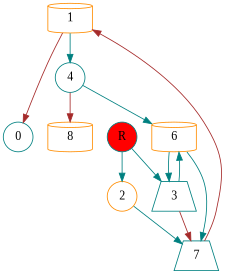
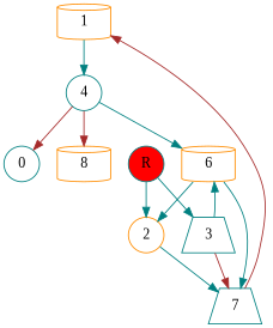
  digraph {
    fontname="Liberation Serif"
    node [color=teal fontname="Liberation Serif" shape=circle]
    edge [color=teal fontname="Liberation Serif"]
    1 [color=darkorange shape=cylinder]
    4
    n3 [label=0]
    6 [color=darkorange shape=cylinder]
    8 [color=darkorange shape=cylinder]
    2 [color=darkorange]
    7 [shape=trapezium]
    3 [shape=trapezium]
    R [fillcolor="#ff0000" style=filled]
    1 -> 4
-   1 -> n3 [color=brown]
+   4 -> n3 [color=brown]
    4 -> 6
    4 -> 8 [color=brown]
    6 -> 7
-   6 -> 3
+   6 -> 2
    2 -> 7
    7 -> 1 [color=brown]
    3 -> 6
    3 -> 7 [color=brown]
    R -> 2
    R -> 3
  }
